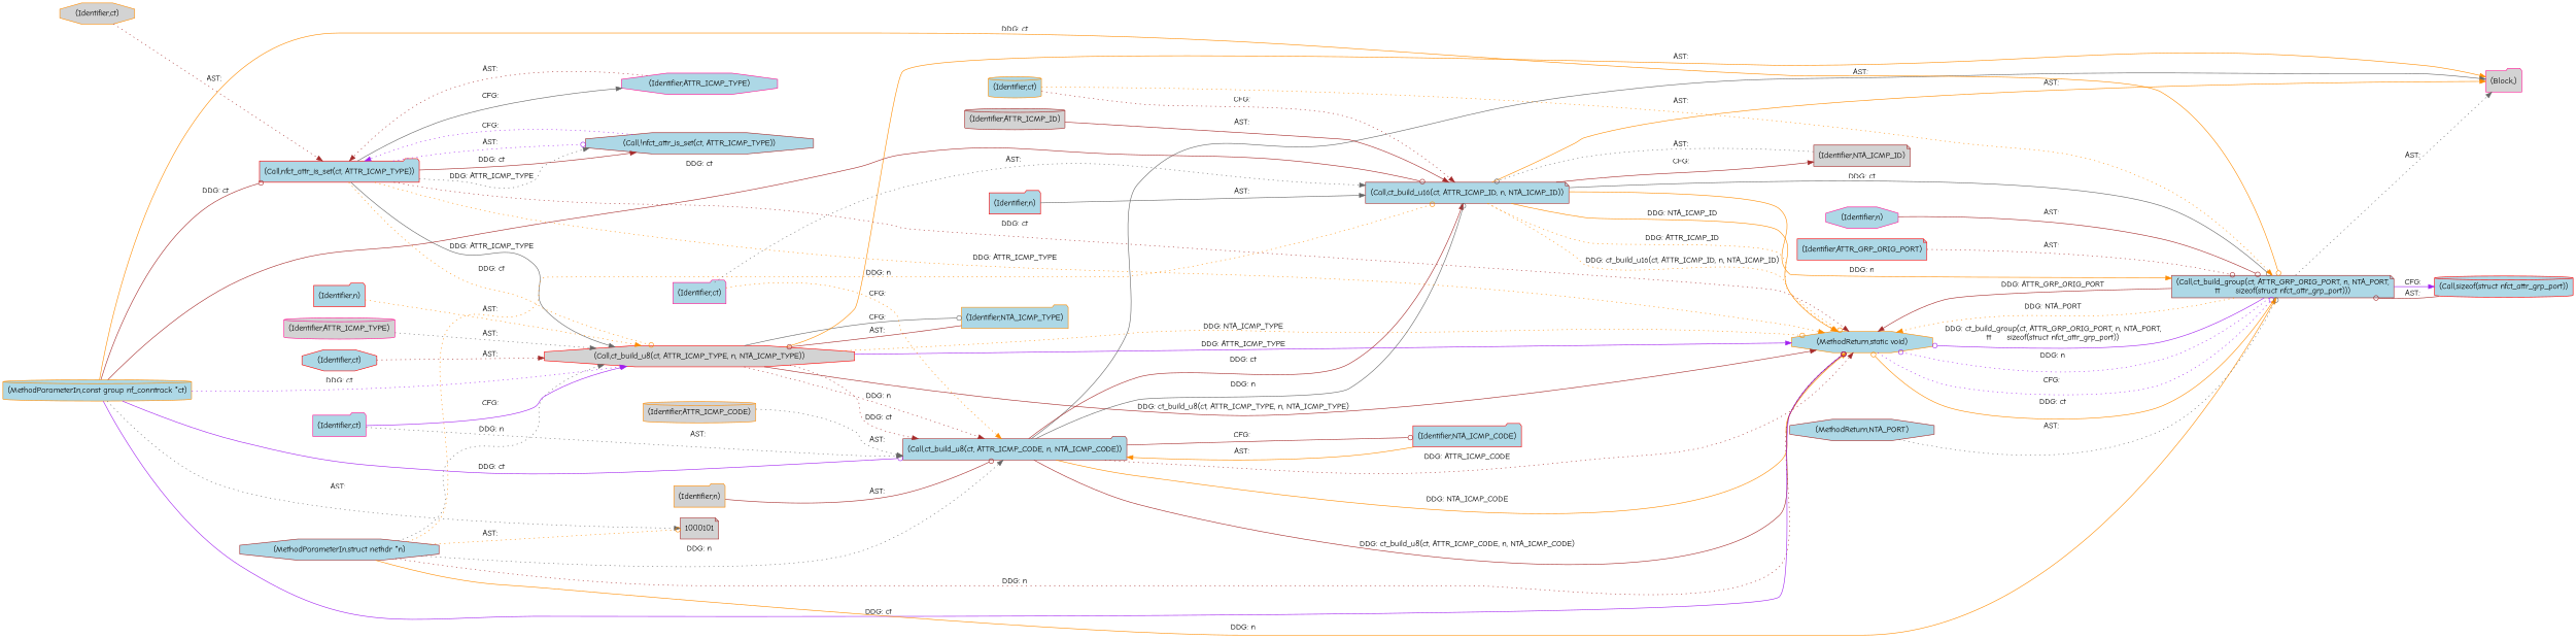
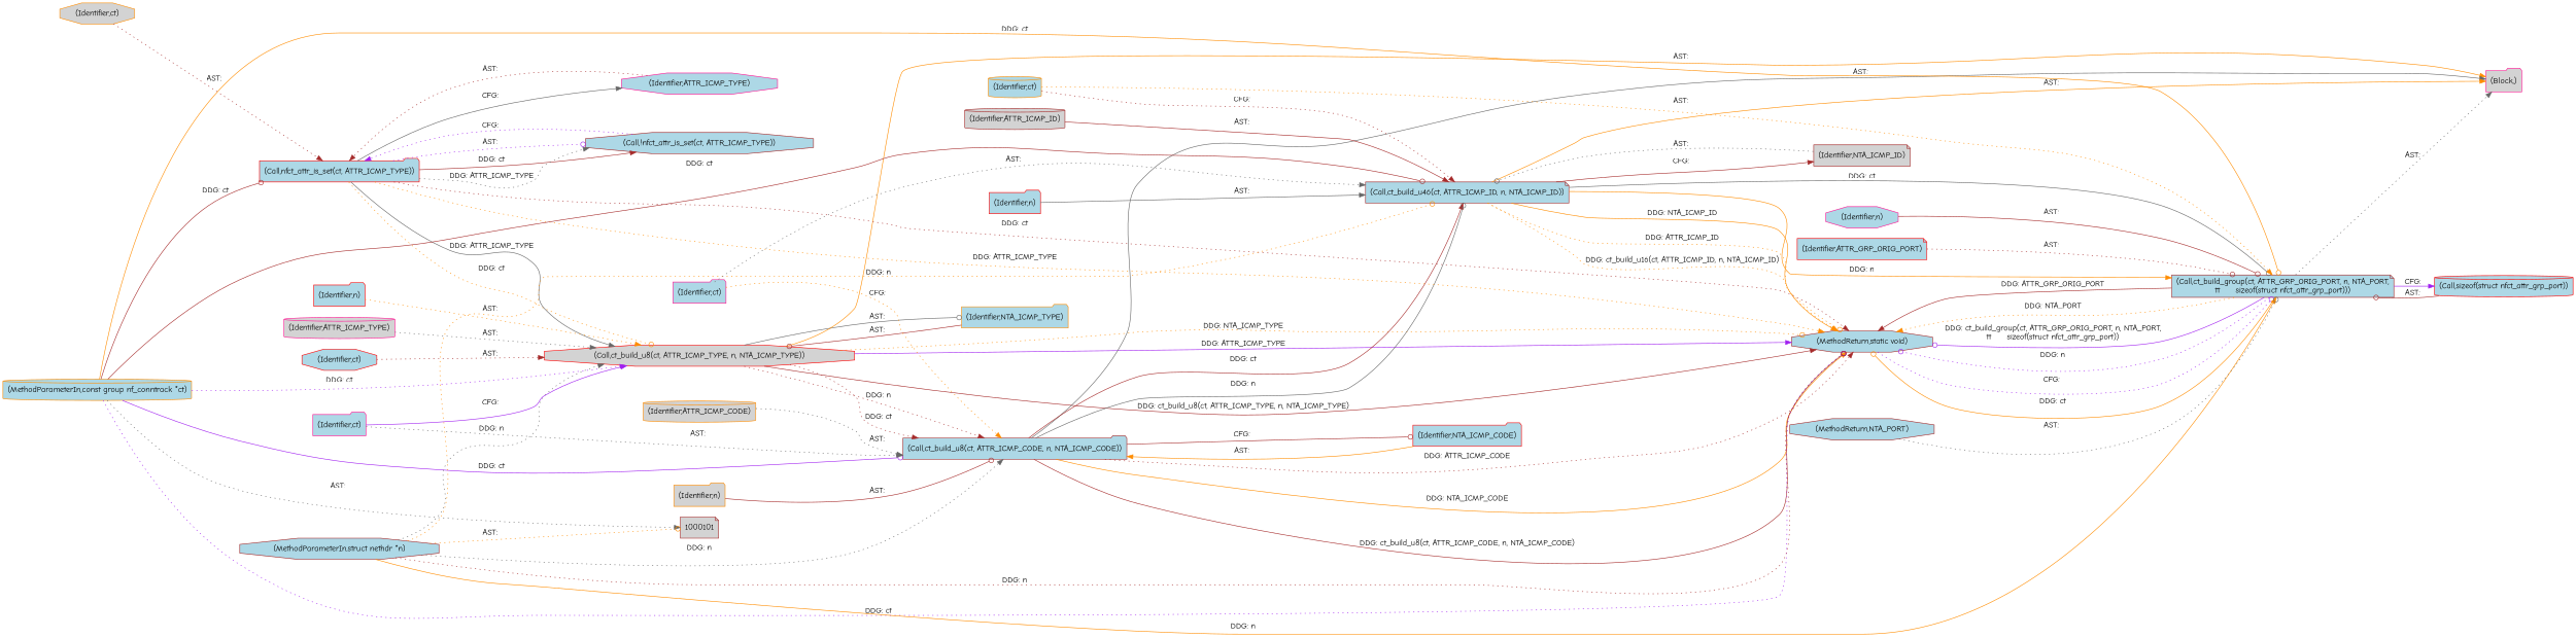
  digraph {
    fontname="Comic Neue"
    rankdir=LR
    node [color=brown fillcolor=lightblue fontname="Comic Neue" shape=folder style=filled]
    edge [arrowhead=normal color=brown fontname="Comic Neue" style=dotted]
    n1 [color=red fillcolor=lightgrey label="(Call,ct_build_u8(ct, ATTR_ICMP_TYPE, n, NTA_ICMP_TYPE))" shape=octagon]
    n2 [label="(Call,ct_build_u8(ct, ATTR_ICMP_CODE, n, NTA_ICMP_CODE))"]
    n3 [color=darkorange label="(Identifier,NTA_ICMP_TYPE)"]
-   n4 [color=darkorange label="(MethodReturn,static void)" shape=octagon]
+   n4 [label="(MethodReturn,static void)" shape=octagon]
    n5 [color=deeppink fillcolor=lightgrey label="(Block,)"]
-   n6 [label="(Call,ct_build_u16(ct, ATTR_ICMP_ID, n, NTA_ICMP_ID))" shape=note]
+   n6 [label="(Call,ct_build_u46(ct, ATTR_ICMP_ID, n, NTA_ICMP_ID))" shape=note]
    n7 [color=red label="(Identifier,NTA_ICMP_CODE)"]
    n8 [label="(Call,ct_build_group(ct, ATTR_GRP_ORIG_PORT, n, NTA_PORT,\n\t\t      sizeof(struct nfct_attr_grp_port)))" shape=note]
    n9 [color=red label="(Call,nfct_attr_is_set(ct, ATTR_ICMP_TYPE))"]
    n10 [color=deeppink label="(Identifier,ATTR_ICMP_TYPE)" shape=octagon]
    n11 [label="(Call,!nfct_attr_is_set(ct, ATTR_ICMP_TYPE))" shape=octagon]
    n12 [color=darkorange label="(MethodParameterIn,const group nf_conntrack *ct)" shape=cylinder]
    1000101 [fillcolor=lightgrey shape=note]
    n14 [fillcolor=lightgrey label="(Identifier,NTA_ICMP_ID)" shape=note]
    n15 [color=red label="(Call,sizeof(struct nfct_attr_grp_port))" shape=cylinder]
    n16 [label="(MethodParameterIn,struct nethdr *n)" shape=octagon]
    n17 [color=darkorange fillcolor=lightgrey label="(Identifier,ct)" shape=octagon]
    n18 [label="(MethodReturn,NTA_PORT)" shape=octagon]
    n19 [color=deeppink label="(Identifier,ct)"]
    n20 [color=red label="(Identifier,n)"]
    n21 [color=darkorange label="(Identifier,ct)" shape=cylinder]
    n22 [color=darkorange fillcolor=lightgrey label="(Identifier,n)"]
    n23 [color=red label="(Identifier,n)"]
    n24 [color=deeppink fillcolor=lightgrey label="(Identifier,ATTR_ICMP_TYPE)" shape=cylinder]
    n25 [color=darkorange fillcolor=lightgrey label="(Identifier,ATTR_ICMP_CODE)" shape=cylinder]
    n26 [fillcolor=lightgrey label="(Identifier,ATTR_ICMP_ID)" shape=cylinder]
    n27 [color=deeppink label="(Identifier,n)" shape=octagon]
    n28 [color=red label="(Identifier,ct)" shape=octagon]
    n29 [color=red label="(Identifier,ATTR_GRP_ORIG_PORT)" shape=note]
    n30 [color=deeppink label="(Identifier,ct)"]
    n1 -> n2 [label="DDG: ct"]
    n1 -> n2 [label="DDG: n"]
-   n1 -> n3 [arrowhead=odot color=gray40 label="CFG: " style=solid]
+   n1 -> n3 [arrowhead=odot color=gray40 label="AST: " style=solid]
    n1 -> n4 [arrowhead=odot color=darkorange label="DDG: NTA_ICMP_TYPE"]
    n1 -> n4 [color=purple label="DDG: ATTR_ICMP_TYPE" style=solid]
    n1 -> n4 [label="DDG: ct_build_u8(ct, ATTR_ICMP_TYPE, n, NTA_ICMP_TYPE)" style=solid]
    n1 -> n5 [color=darkorange label="AST: " style=solid]
    n2 -> n4 [label="DDG: ATTR_ICMP_CODE"]
    n2 -> n4 [color=darkorange label="DDG: NTA_ICMP_CODE" style=solid]
    n2 -> n4 [arrowhead=odot label="DDG: ct_build_u8(ct, ATTR_ICMP_CODE, n, NTA_ICMP_CODE)" style=solid]
    n2 -> n5 [color=gray40 label="AST: " style=solid]
    n2 -> n6 [label="DDG: ct" style=solid]
    n2 -> n6 [arrowhead=odot color=gray40 label="DDG: n" style=solid]
    n2 -> n7 [arrowhead=odot label="CFG: " style=solid]
    n3 -> n1 [arrowhead=odot label="AST: " style=solid]
    n4 -> n8 [arrowhead=odot color=purple label="CFG: "]
    n6 -> n4 [color=darkorange label="DDG: NTA_ICMP_ID" style=solid]
    n6 -> n4 [color=darkorange label="DDG: ATTR_ICMP_ID"]
    n6 -> n4 [arrowhead=odot color=darkorange label="DDG: ct_build_u16(ct, ATTR_ICMP_ID, n, NTA_ICMP_ID)"]
    n6 -> n5 [color=darkorange label="AST: " style=solid]
    n6 -> n8 [arrowhead=odot color=gray40 label="DDG: ct" style=solid]
    n6 -> n8 [color=darkorange label="DDG: n" style=solid]
    n6 -> n14 [label="CFG: " style=solid]
    n7 -> n2 [color=darkorange label="AST: " style=solid]
    n8 -> n4 [arrowhead=odot color=darkorange label="DDG: ct" style=solid]
    n8 -> n4 [label="DDG: ATTR_GRP_ORIG_PORT" style=solid]
    n8 -> n4 [color=darkorange label="DDG: NTA_PORT"]
    n8 -> n4 [arrowhead=odot color=purple label="DDG: ct_build_group(ct, ATTR_GRP_ORIG_PORT, n, NTA_PORT,\n\t\t      sizeof(struct nfct_attr_grp_port))" style=solid]
    n8 -> n4 [arrowhead=odot color=purple label="DDG: n"]
    n8 -> n5 [color=gray40 label="AST: "]
    n8 -> n15 [color=purple label="CFG: " style=solid]
    n9 -> n1 [arrowhead=odot color=darkorange label="DDG: ct"]
    n9 -> n1 [color=gray40 label="DDG: ATTR_ICMP_TYPE" style=solid]
    n9 -> n4 [label="DDG: ct"]
    n9 -> n4 [color=darkorange label="DDG: ATTR_ICMP_TYPE"]
    n9 -> n10 [color=gray40 label="CFG: " style=solid]
    n9 -> n11 [arrowhead=odot color=purple label="AST: "]
    n9 -> n11 [label="DDG: ct" style=solid]
    n9 -> n11 [color=gray40 label="DDG: ATTR_ICMP_TYPE"]
    n10 -> n9 [label="AST: "]
    n11 -> n9 [color=purple label="CFG: "]
    n12 -> n1 [color=purple label="DDG: ct"]
    n12 -> n2 [arrowhead=odot color=purple label="DDG: ct" style=solid]
-   n12 -> n4 [arrowhead=odot color=purple label="DDG: ct" style=solid]
+   n12 -> n4 [arrowhead=odot color=purple label="DDG: ct"]
    n12 -> n6 [arrowhead=odot label="DDG: ct" style=solid]
    n12 -> n8 [arrowhead=odot color=darkorange label="DDG: ct" style=solid]
    n12 -> n9 [arrowhead=odot label="DDG: ct" style=solid]
    n12 -> 1000101 [color=gray40 label="AST: "]
    n14 -> n6 [arrowhead=odot color=gray40 label="AST: "]
    n15 -> n8 [arrowhead=odot label="AST: " style=solid]
    n16 -> n1 [color=gray40 label="DDG: n"]
    n16 -> n2 [color=gray40 label="DDG: n"]
    n16 -> n4 [arrowhead=odot label="DDG: n"]
    n16 -> n6 [arrowhead=odot color=darkorange label="DDG: n"]
    n16 -> n8 [color=darkorange label="DDG: n" style=solid]
    n16 -> 1000101 [arrowhead=odot color=darkorange label="AST: "]
    n17 -> n9 [label="AST: "]
    n18 -> n8 [arrowhead=odot color=gray40 label="AST: "]
    n19 -> n1 [color=purple label="CFG: " style=solid]
    n19 -> n2 [color=gray40 label="AST: "]
    n20 -> n1 [color=darkorange label="AST: "]
    n21 -> n6 [label="CFG: "]
    n21 -> n8 [color=darkorange label="AST: "]
    n22 -> n2 [arrowhead=odot label="AST: " style=solid]
    n23 -> n6 [color=gray40 label="AST: " style=solid]
    n24 -> n1 [color=gray40 label="AST: "]
    n25 -> n2 [color=gray40 label="AST: "]
    n26 -> n6 [label="AST: " style=solid]
    n27 -> n8 [arrowhead=odot label="AST: " style=solid]
    n28 -> n1 [label="AST: "]
    n29 -> n8 [arrowhead=odot label="AST: "]
    n30 -> n2 [color=darkorange label="CFG: "]
    n30 -> n6 [color=gray40 label="AST: "]
  }
